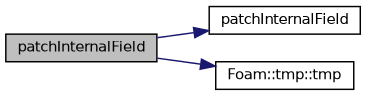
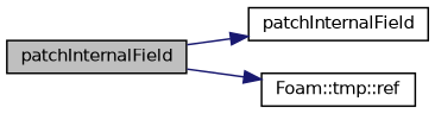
  digraph {
    rankdir=LR
    node [color=black fontname=Helvetica fontsize=10 shape=record]
    edge [color=midnightblue fontname=Helvetica fontsize=10 labelfontname=Helvetica labelfontsize=10 style=solid]
    n1 [fillcolor=grey75 fontcolor=black height=0.2 label=patchInternalField style=filled width=0.4]
    n2 [height=0.2 label=patchInternalField width=0.4]
-   n3 [height=0.2 label="Foam::tmp::tmp" width=0.4]
+   n3 [height=0.2 label="Foam::tmp::ref" width=0.4]
    n1 -> n2
    n1 -> n3
  }
